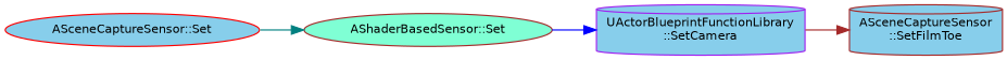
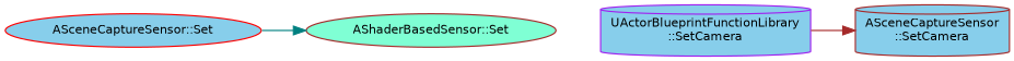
  digraph {
    rankdir=RL
    node [color=brown fillcolor=skyblue fontname=Helvetica fontsize=10 shape=cylinder style=filled]
    edge [dir=back fontname=Helvetica fontsize=10 labelfontname=Helvetica labelfontsize=10 style=solid]
-   n1 [fontcolor=black height=0.2 label="ASceneCaptureSensor\l::SetFilmToe" width=0.4]
+   n1 [fontcolor=black height=0.2 label="ASceneCaptureSensor\l::SetCamera" width=0.4]
    n2 [color=purple height=0.2 label="UActorBlueprintFunctionLibrary\l::SetCamera" width=0.4]
    n3 [fillcolor=aquamarine height=0.2 label="AShaderBasedSensor::Set" shape=ellipse width=0.4]
    n4 [color=red height=0.2 label="ASceneCaptureSensor::Set" shape=ellipse width=0.4]
    n1 -> n2 [color=brown]
-   n2 -> n3 [color=blue]
    n3 -> n4 [color=teal]
  }
